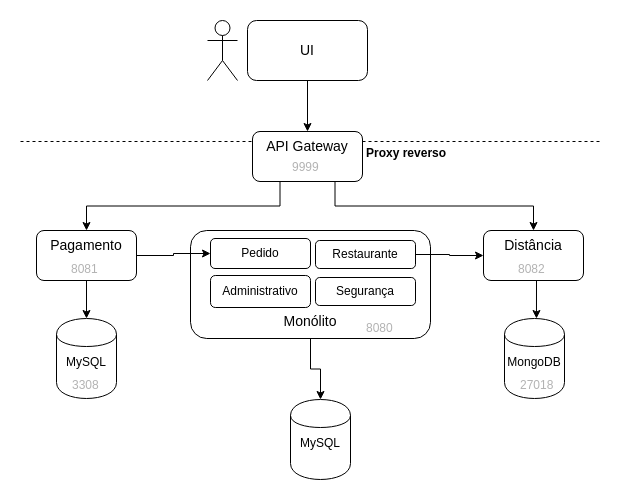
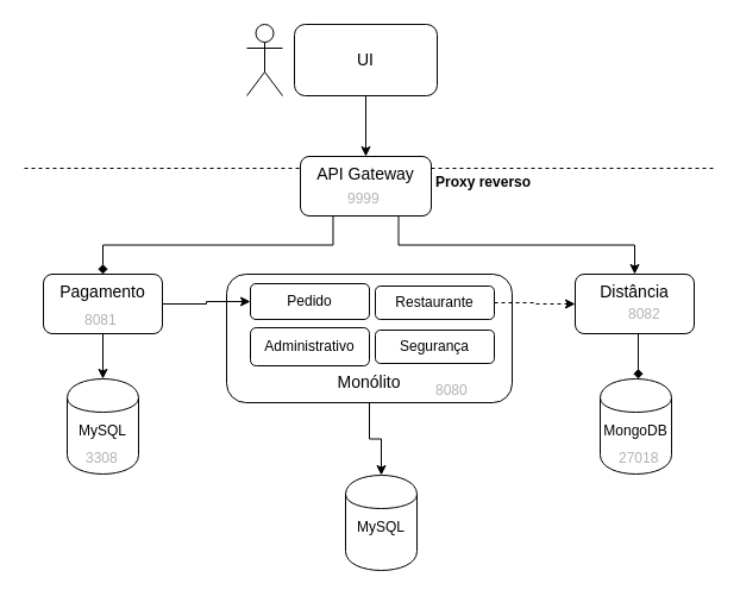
  <mxCell id="0" />
  <mxCell id="1" parent="0" />
  <mxCell id="2" value="" style="endArrow=none;dashed=1;html=1;fontColor=#B3B3B3;" parent="1" edge="1"><mxGeometry width="50" height="50" relative="1" as="geometry"><mxPoint x="20" y="141" as="sourcePoint" /><mxPoint x="600" y="141" as="targetPoint" /></mxGeometry></mxCell>
  <mxCell id="3" style="edgeStyle=orthogonalEdgeStyle;rounded=0;orthogonalLoop=1;jettySize=auto;html=1;exitX=0.5;exitY=1;exitDx=0;exitDy=0;entryX=0.5;entryY=0;entryDx=0;entryDy=0;" parent="1" source="4" target="14" edge="1"><mxGeometry relative="1" as="geometry" /></mxCell>
  <mxCell id="4" value="&lt;font style=&quot;font-size: 14px&quot;&gt;Monólito&lt;/font&gt;" style="rounded=1;whiteSpace=wrap;html=1;verticalAlign=bottom;spacingBottom=6;" parent="1" vertex="1"><mxGeometry x="190" y="230" width="240" height="108" as="geometry" /></mxCell>
  <mxCell id="5" value="Administrativo" style="rounded=1;whiteSpace=wrap;html=1;" parent="1" vertex="1"><mxGeometry x="210" y="275" width="100" height="32" as="geometry" /></mxCell>
  <mxCell id="6" value="Segurança" style="rounded=1;whiteSpace=wrap;html=1;" parent="1" vertex="1"><mxGeometry x="315" y="277" width="100" height="28" as="geometry" /></mxCell>
  <mxCell id="7" value="Pedido" style="rounded=1;whiteSpace=wrap;html=1;" parent="1" vertex="1"><mxGeometry x="210" y="238" width="100" height="30" as="geometry" /></mxCell>
- <mxCell id="8" style="edgeStyle=orthogonalEdgeStyle;rounded=0;orthogonalLoop=1;jettySize=auto;html=1;exitX=1;exitY=0.5;exitDx=0;exitDy=0;entryX=0;entryY=0.5;entryDx=0;entryDy=0;" parent="1" source="9" target="21" edge="1"><mxGeometry relative="1" as="geometry" /></mxCell>
+ <mxCell id="8" style="edgeStyle=orthogonalEdgeStyle;rounded=0;orthogonalLoop=1;jettySize=auto;html=1;exitX=1;exitY=0.5;exitDx=0;exitDy=0;entryX=0;entryY=0.5;entryDx=0;entryDy=0;dashed=1;" parent="1" source="9" target="21" edge="1"><mxGeometry relative="1" as="geometry" /></mxCell>
  <mxCell id="9" value="Restaurante" style="rounded=1;whiteSpace=wrap;html=1;" parent="1" vertex="1"><mxGeometry x="315" y="240" width="100" height="28" as="geometry" /></mxCell>
- <mxCell id="10" style="edgeStyle=orthogonalEdgeStyle;rounded=0;orthogonalLoop=1;jettySize=auto;html=1;exitX=0.25;exitY=1;exitDx=0;exitDy=0;entryX=0.5;entryY=0;entryDx=0;entryDy=0;fontColor=#B3B3B3;" parent="1" source="34" target="17" edge="1"><mxGeometry relative="1" as="geometry" /></mxCell>
+ <mxCell id="10" style="edgeStyle=orthogonalEdgeStyle;rounded=0;orthogonalLoop=1;jettySize=auto;html=1;exitX=0.25;exitY=1;exitDx=0;exitDy=0;entryX=0.5;entryY=0;entryDx=0;entryDy=0;fontColor=#B3B3B3;endArrow=diamond;" parent="1" source="34" target="17" edge="1"><mxGeometry relative="1" as="geometry" /></mxCell>
  <mxCell id="11" style="edgeStyle=orthogonalEdgeStyle;rounded=0;orthogonalLoop=1;jettySize=auto;html=1;exitX=0.75;exitY=1;exitDx=0;exitDy=0;" parent="1" source="34" target="21" edge="1"><mxGeometry relative="1" as="geometry" /></mxCell>
  <mxCell id="12" value="8080" style="text;html=1;resizable=0;points=[];autosize=1;align=left;verticalAlign=top;spacingTop=-4;fontColor=#B3B3B3;" parent="1" vertex="1"><mxGeometry x="364" y="318" width="40" height="20" as="geometry" /></mxCell>
  <mxCell id="13" value="" style="group" parent="1" vertex="1" connectable="0"><mxGeometry x="290" y="399" width="60" height="80" as="geometry" /></mxCell>
  <mxCell id="14" value="MySQL" style="shape=cylinder;whiteSpace=wrap;html=1;boundedLbl=1;backgroundOutline=1;strokeColor=#000000;fontColor=#000000;verticalAlign=top;spacingTop=6;" parent="13" vertex="1"><mxGeometry width="60" height="80" as="geometry" /></mxCell>
  <mxCell id="15" value="" style="group;fontSize=14;" parent="1" vertex="1" connectable="0"><mxGeometry x="36" y="230" width="100" height="50" as="geometry" /></mxCell>
  <mxCell id="16" value="" style="group" parent="15" vertex="1" connectable="0"><mxGeometry width="100" height="50" as="geometry" /></mxCell>
  <mxCell id="17" value="&lt;font style=&quot;font-size: 14px&quot;&gt;Pagamento&lt;/font&gt;" style="rounded=1;whiteSpace=wrap;html=1;verticalAlign=top;" parent="16" vertex="1"><mxGeometry width="100" height="50" as="geometry" /></mxCell>
  <mxCell id="18" value="8081" style="text;html=1;resizable=0;points=[];autosize=1;align=left;verticalAlign=top;spacingTop=-4;fontColor=#B3B3B3;" parent="16" vertex="1"><mxGeometry x="33" y="29" width="40" height="20" as="geometry" /></mxCell>
  <mxCell id="19" value="" style="group;fontSize=14;" parent="1" vertex="1" connectable="0"><mxGeometry x="483" y="230" width="100" height="50" as="geometry" /></mxCell>
  <mxCell id="20" value="" style="group" parent="19" vertex="1" connectable="0"><mxGeometry width="100" height="50" as="geometry" /></mxCell>
  <mxCell id="21" value="&lt;font style=&quot;font-size: 14px&quot;&gt;Distância&lt;/font&gt;" style="rounded=1;whiteSpace=wrap;html=1;verticalAlign=top;" parent="20" vertex="1"><mxGeometry width="100" height="50" as="geometry" /></mxCell>
- <mxCell id="22" value="8082" style="text;html=1;resizable=0;points=[];autosize=1;align=left;verticalAlign=top;spacingTop=-4;fontColor=#B3B3B3;" parent="20" vertex="1"><mxGeometry x="33" y="29" width="40" height="20" as="geometry" /></mxCell>
+ <mxCell id="22" value="8082" style="text;html=1;resizable=0;points=[];autosize=1;align=left;verticalAlign=top;spacingTop=-4;fontColor=#B3B3B3;" parent="20" vertex="1"><mxGeometry x="43" y="24" width="40" height="20" as="geometry" /></mxCell>
  <mxCell id="23" value="" style="group" parent="1" vertex="1" connectable="0"><mxGeometry x="56" y="318" width="60" height="80" as="geometry" /></mxCell>
  <mxCell id="24" value="MySQL" style="shape=cylinder;whiteSpace=wrap;html=1;boundedLbl=1;backgroundOutline=1;strokeColor=#000000;fontColor=#000000;verticalAlign=top;spacingTop=6;" parent="23" vertex="1"><mxGeometry width="60" height="80" as="geometry" /></mxCell>
  <mxCell id="25" value="3308" style="text;html=1;resizable=0;points=[];autosize=1;align=left;verticalAlign=top;spacingTop=-4;fontColor=#B3B3B3;" parent="23" vertex="1"><mxGeometry x="14" y="57" width="40" height="20" as="geometry" /></mxCell>
  <mxCell id="26" value="" style="group" parent="1" vertex="1" connectable="0"><mxGeometry x="504" y="318" width="64" height="80" as="geometry" /></mxCell>
  <mxCell id="27" value="MongoDB" style="shape=cylinder;whiteSpace=wrap;html=1;boundedLbl=1;backgroundOutline=1;strokeColor=#000000;fontColor=#000000;verticalAlign=top;spacingTop=6;" parent="26" vertex="1"><mxGeometry width="60" height="80" as="geometry" /></mxCell>
  <mxCell id="28" value="27018" style="text;html=1;resizable=0;points=[];autosize=1;align=left;verticalAlign=top;spacingTop=-4;fontColor=#B3B3B3;" parent="26" vertex="1"><mxGeometry x="14" y="57" width="50" height="20" as="geometry" /></mxCell>
  <mxCell id="29" style="edgeStyle=orthogonalEdgeStyle;rounded=0;orthogonalLoop=1;jettySize=auto;html=1;exitX=0.5;exitY=1;exitDx=0;exitDy=0;" parent="1" source="17" target="24" edge="1"><mxGeometry relative="1" as="geometry" /></mxCell>
- <mxCell id="30" style="edgeStyle=orthogonalEdgeStyle;rounded=0;orthogonalLoop=1;jettySize=auto;html=1;exitX=0.5;exitY=1;exitDx=0;exitDy=0;entryX=0.533;entryY=0;entryDx=0;entryDy=0;entryPerimeter=0;" parent="1" source="21" target="27" edge="1"><mxGeometry relative="1" as="geometry" /></mxCell>
+ <mxCell id="30" style="edgeStyle=orthogonalEdgeStyle;rounded=0;orthogonalLoop=1;jettySize=auto;html=1;exitX=0.5;exitY=1;exitDx=0;exitDy=0;entryX=0.533;entryY=0;entryDx=0;entryDy=0;entryPerimeter=0;endArrow=diamond;" parent="1" source="21" target="27" edge="1"><mxGeometry relative="1" as="geometry" /></mxCell>
  <mxCell id="31" value="" style="group;spacing=1;" parent="1" vertex="1" connectable="0"><mxGeometry x="207" y="20" width="160" height="60" as="geometry" /></mxCell>
  <mxCell id="32" value="UI" style="rounded=1;whiteSpace=wrap;html=1;fontSize=14;" parent="31" vertex="1"><mxGeometry x="40" width="120" height="60" as="geometry" /></mxCell>
  <mxCell id="33" value="" style="shape=umlActor;verticalLabelPosition=bottom;labelBackgroundColor=#ffffff;verticalAlign=top;html=1;outlineConnect=0;strokeColor=#000000;fontColor=#000000;" parent="31" vertex="1"><mxGeometry width="30" height="60" as="geometry" /></mxCell>
  <mxCell id="34" value="API Gateway" style="rounded=1;whiteSpace=wrap;html=1;fontSize=14;verticalAlign=top;" parent="1" vertex="1"><mxGeometry x="252" y="131" width="110" height="50" as="geometry" /></mxCell>
  <mxCell id="35" style="edgeStyle=orthogonalEdgeStyle;rounded=0;orthogonalLoop=1;jettySize=auto;html=1;exitX=0.5;exitY=1;exitDx=0;exitDy=0;" parent="1" source="32" target="34" edge="1"><mxGeometry relative="1" as="geometry" /></mxCell>
  <mxCell id="36" value="&lt;font color=&quot;#b3b3b3&quot;&gt;9999&lt;/font&gt;" style="text;html=1;resizable=0;points=[];autosize=1;align=left;verticalAlign=top;spacingTop=-4;" parent="1" vertex="1"><mxGeometry x="290" y="156.5" width="40" height="20" as="geometry" /></mxCell>
  <mxCell id="37" value="Proxy reverso" style="text;html=1;strokeColor=none;fillColor=none;align=left;verticalAlign=middle;whiteSpace=wrap;rounded=0;fontStyle=1" parent="1" vertex="1"><mxGeometry x="364" y="143" width="85" height="20" as="geometry" /></mxCell>
  <mxCell id="38" style="edgeStyle=orthogonalEdgeStyle;rounded=0;orthogonalLoop=1;jettySize=auto;html=1;exitX=1;exitY=0.5;exitDx=0;exitDy=0;entryX=0;entryY=0.5;entryDx=0;entryDy=0;" parent="1" source="17" target="7" edge="1"><mxGeometry relative="1" as="geometry" /></mxCell>
